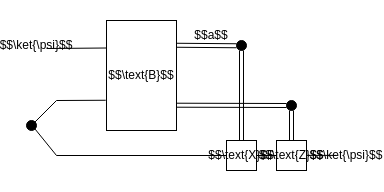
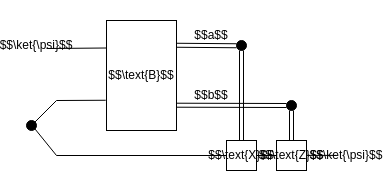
  <mxCell id="0" />
  <mxCell id="1" parent="0" />
  <mxCell id="2" value="$$\text{B}$$" style="rounded=0;whiteSpace=wrap;html=1;" parent="1" vertex="1"><mxGeometry x="100" y="20" width="70" height="110" as="geometry" /></mxCell>
  <mxCell id="3" value="" style="endArrow=none;html=1;rounded=0;shape=link;exitX=1;exitY=0.25;exitDx=0;exitDy=0;" edge="1" parent="1"><mxGeometry width="50" height="50" relative="1" as="geometry"><mxPoint x="170" y="44.75" as="sourcePoint" /><mxPoint x="230" y="45.25" as="targetPoint" /></mxGeometry></mxCell>
  <mxCell id="4" value="" style="endArrow=none;html=1;rounded=0;shape=link;exitX=1;exitY=0.25;exitDx=0;exitDy=0;entryX=0;entryY=0.5;entryDx=0;entryDy=0;" edge="1" parent="1" target="10"><mxGeometry width="50" height="50" relative="1" as="geometry"><mxPoint x="170" y="104.71" as="sourcePoint" /><mxPoint x="250" y="104.71" as="targetPoint" /></mxGeometry></mxCell>
  <mxCell id="5" value="" style="ellipse;whiteSpace=wrap;html=1;aspect=fixed;fillStyle=solid;fillColor=#000000;" vertex="1" parent="1"><mxGeometry x="230" y="40" width="10" height="10" as="geometry" /></mxCell>
  <mxCell id="6" style="edgeStyle=orthogonalEdgeStyle;rounded=0;orthogonalLoop=1;jettySize=auto;html=1;exitX=1;exitY=0.5;exitDx=0;exitDy=0;entryX=0;entryY=0.5;entryDx=0;entryDy=0;endArrow=none;endFill=0;" edge="1" parent="1" source="7" target="8"><mxGeometry relative="1" as="geometry" /></mxCell>
  <mxCell id="7" value="$$\text{X}$$" style="whiteSpace=wrap;html=1;aspect=fixed;" vertex="1" parent="1"><mxGeometry x="220" y="140" width="30" height="30" as="geometry" /></mxCell>
  <mxCell id="8" value="$$\text{Z}$$" style="whiteSpace=wrap;html=1;aspect=fixed;" vertex="1" parent="1"><mxGeometry x="270" y="140" width="30" height="30" as="geometry" /></mxCell>
  <mxCell id="9" value="" style="endArrow=none;html=1;rounded=0;shape=link;exitX=0.5;exitY=0;exitDx=0;exitDy=0;entryX=0.5;entryY=1;entryDx=0;entryDy=0;" edge="1" parent="1" source="7" target="5"><mxGeometry width="50" height="50" relative="1" as="geometry"><mxPoint x="180" y="54.75" as="sourcePoint" /><mxPoint x="240" y="55.25" as="targetPoint" /></mxGeometry></mxCell>
  <mxCell id="10" value="" style="ellipse;whiteSpace=wrap;html=1;aspect=fixed;fillStyle=solid;fillColor=#000000;" vertex="1" parent="1"><mxGeometry x="280" y="100" width="10" height="10" as="geometry" /></mxCell>
  <mxCell id="11" value="" style="ellipse;whiteSpace=wrap;html=1;aspect=fixed;fillStyle=solid;fillColor=#000000;" vertex="1" parent="1"><mxGeometry x="20" y="120" width="10" height="10" as="geometry" /></mxCell>
  <mxCell id="12" value="" style="endArrow=none;html=1;rounded=0;exitX=1;exitY=0;exitDx=0;exitDy=0;entryX=-0.011;entryY=0.725;entryDx=0;entryDy=0;entryPerimeter=0;" edge="1" parent="1" source="11" target="2"><mxGeometry width="50" height="50" relative="1" as="geometry"><mxPoint x="-80" y="150" as="sourcePoint" /><mxPoint x="30" y="100" as="targetPoint" /><Array as="points"><mxPoint x="50" y="100" /></Array></mxGeometry></mxCell>
  <mxCell id="13" value="" style="endArrow=none;html=1;rounded=0;exitX=1;exitY=1;exitDx=0;exitDy=0;entryX=0;entryY=0.5;entryDx=0;entryDy=0;" edge="1" parent="1" source="11" target="7"><mxGeometry width="50" height="50" relative="1" as="geometry"><mxPoint x="20" y="140" as="sourcePoint" /><mxPoint x="100" y="160" as="targetPoint" /><Array as="points"><mxPoint x="50" y="155" /></Array></mxGeometry></mxCell>
  <mxCell id="14" value="$$\ket{\psi}$$" style="text;html=1;align=center;verticalAlign=middle;whiteSpace=wrap;rounded=0;" vertex="1" parent="1"><mxGeometry x="20" y="35" width="20" height="20" as="geometry" /></mxCell>
  <mxCell id="15" value="" style="endArrow=none;html=1;rounded=0;entryX=0;entryY=0.25;entryDx=0;entryDy=0;" edge="1" parent="1" target="2"><mxGeometry width="50" height="50" relative="1" as="geometry"><mxPoint x="40" y="48" as="sourcePoint" /><mxPoint x="100" y="48" as="targetPoint" /></mxGeometry></mxCell>
  <mxCell id="16" value="$$a$$" style="text;html=1;align=center;verticalAlign=middle;whiteSpace=wrap;rounded=0;" vertex="1" parent="1"><mxGeometry x="190" y="20" width="30" height="30" as="geometry" /></mxCell>
+ <mxCell id="17" value="$$b$$" style="text;html=1;align=center;verticalAlign=middle;whiteSpace=wrap;rounded=0;" vertex="1" parent="1"><mxGeometry x="190" y="80" width="30" height="30" as="geometry" /></mxCell>
  <mxCell id="18" value="" style="endArrow=none;html=1;rounded=0;shape=link;exitX=0.5;exitY=0;exitDx=0;exitDy=0;entryX=0.5;entryY=1;entryDx=0;entryDy=0;" edge="1" parent="1" source="8" target="10"><mxGeometry width="50" height="50" relative="1" as="geometry"><mxPoint x="284.88" y="200" as="sourcePoint" /><mxPoint x="280" y="120" as="targetPoint" /></mxGeometry></mxCell>
  <mxCell id="19" style="edgeStyle=orthogonalEdgeStyle;rounded=0;orthogonalLoop=1;jettySize=auto;html=1;exitX=1;exitY=0.5;exitDx=0;exitDy=0;endArrow=none;endFill=0;" edge="1" parent="1"><mxGeometry relative="1" as="geometry"><mxPoint x="300" y="154.88" as="sourcePoint" /><mxPoint x="330" y="155" as="targetPoint" /></mxGeometry></mxCell>
  <mxCell id="20" value="$$\ket{\psi}$$" style="text;html=1;align=center;verticalAlign=middle;whiteSpace=wrap;rounded=0;" vertex="1" parent="1"><mxGeometry x="330" y="145" width="20" height="20" as="geometry" /></mxCell>
